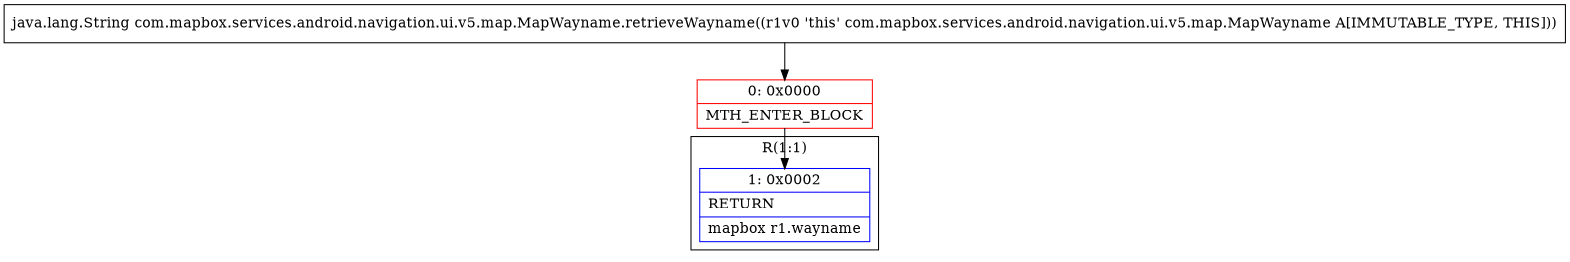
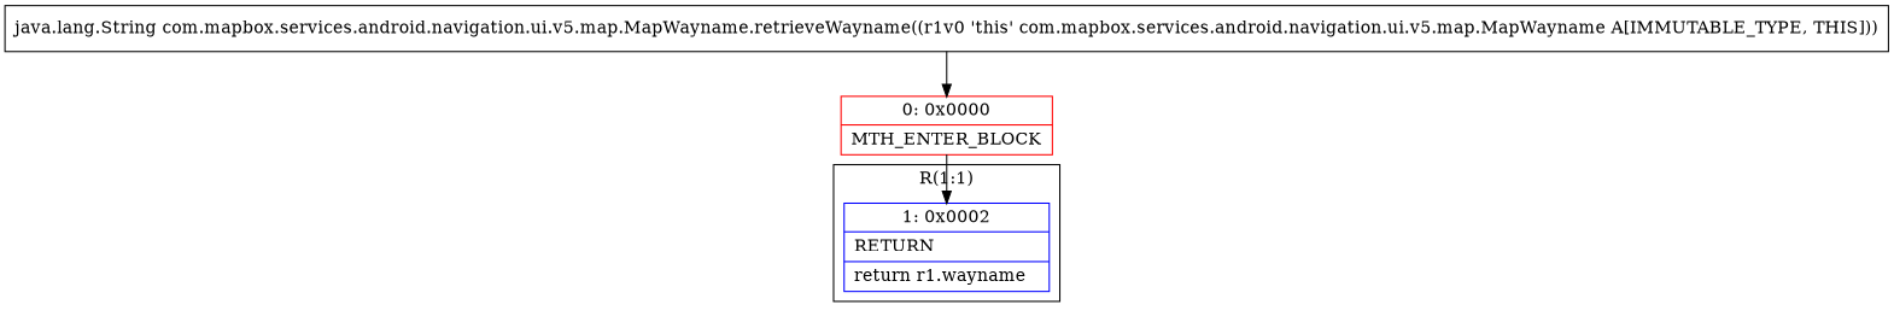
  digraph {
    node [shape=record]
-   n1 [color=blue label="{1\:\ 0x0002|RETURN\l|mapbox r1.wayname\l}"]
+   n1 [color=blue label="{1\:\ 0x0002|RETURN\l|return r1.wayname\l}"]
    n2 [color=red label="{0\:\ 0x0000|MTH_ENTER_BLOCK\l}"]
    n3 [label="{java.lang.String com.mapbox.services.android.navigation.ui.v5.map.MapWayname.retrieveWayname((r1v0 'this' com.mapbox.services.android.navigation.ui.v5.map.MapWayname A[IMMUTABLE_TYPE, THIS])) }"]
    subgraph cluster_1 {
      label="R(1:1)"
      n1
    }
    n2 -> n1
    n3 -> n2
  }
